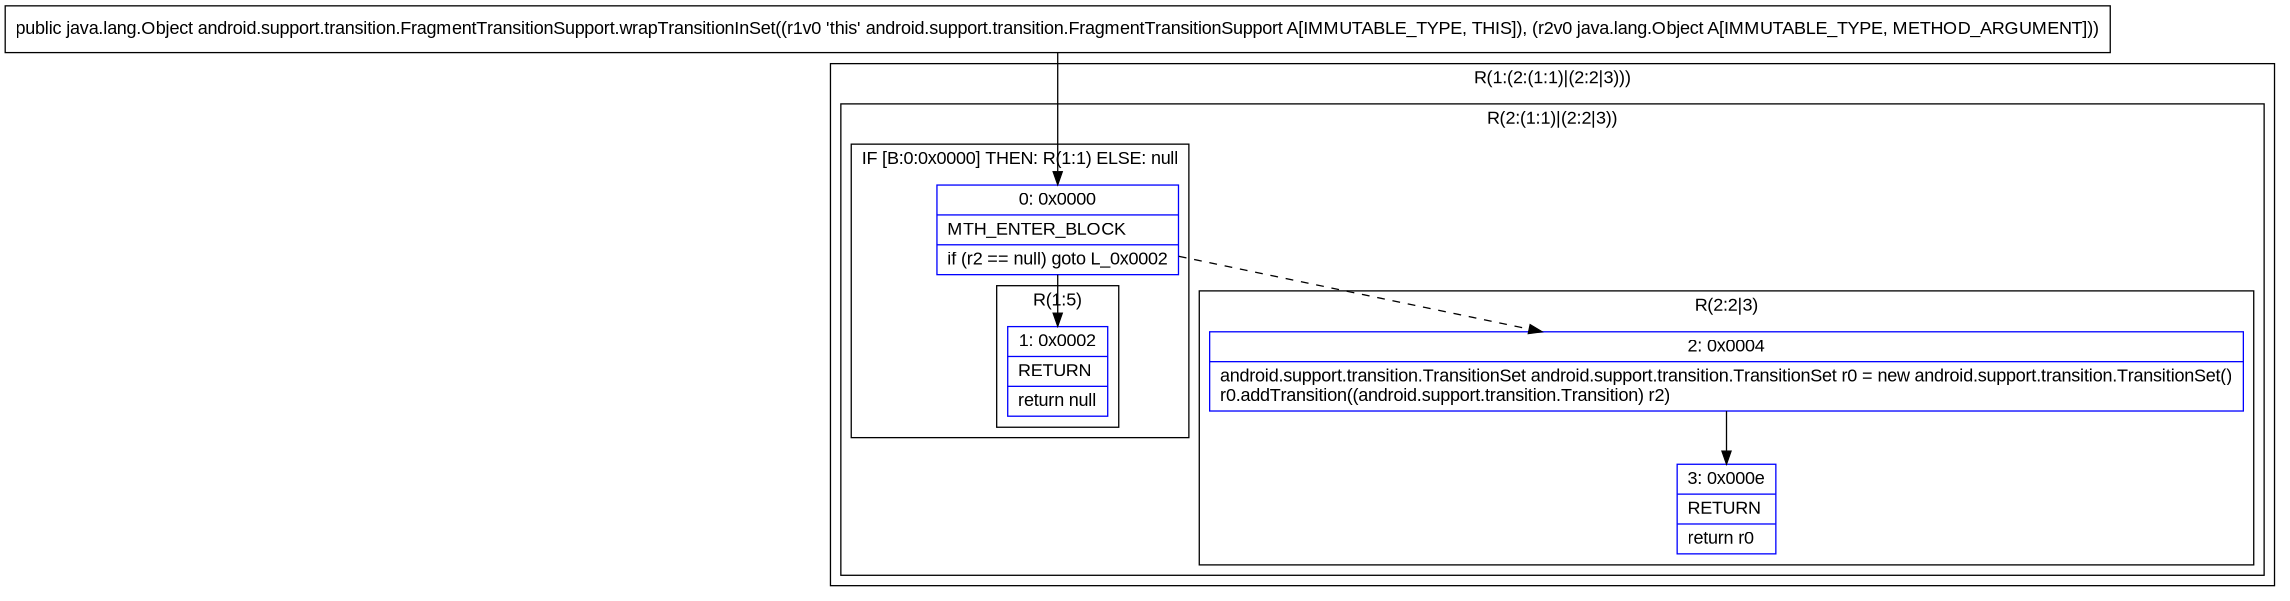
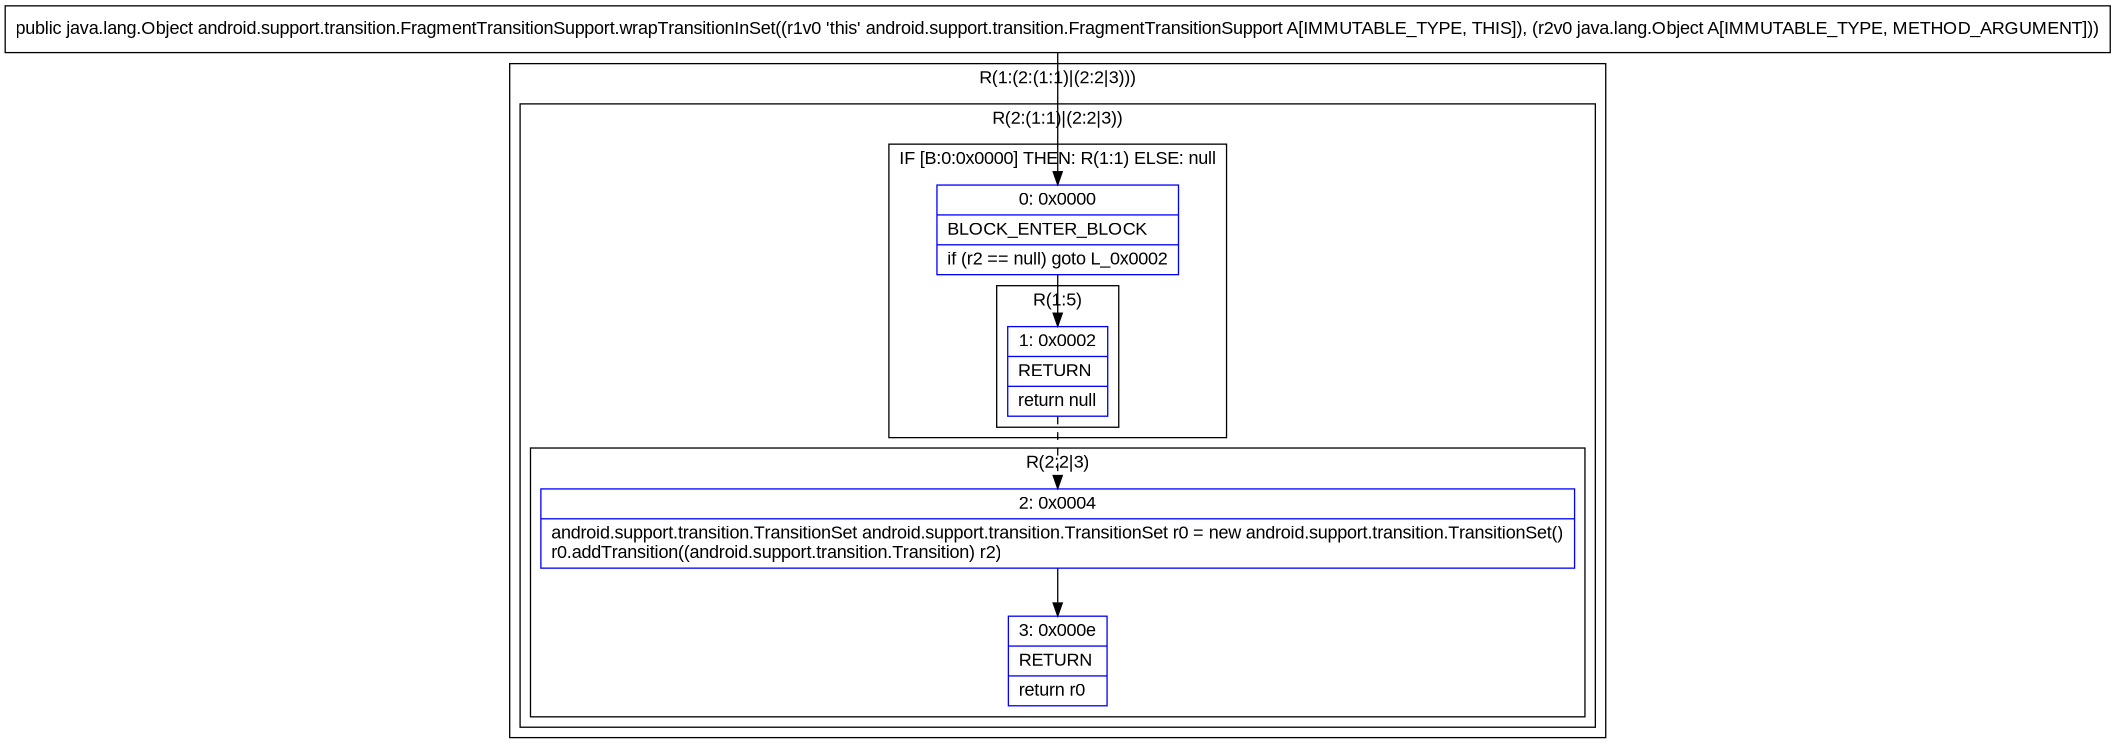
  digraph {
    fontname="Liberation Sans"
    node [color=blue fontname="Liberation Sans" shape=record]
    edge [fontname="Liberation Sans"]
    n1 [label="{1\:\ 0x0002|RETURN\l|return null\l}"]
-   n2 [label="{0\:\ 0x0000|MTH_ENTER_BLOCK\l|if (r2 == null) goto L_0x0002\l}"]
+   n2 [label="{0\:\ 0x0000|BLOCK_ENTER_BLOCK\l|if (r2 == null) goto L_0x0002\l}"]
    n3 [label="{2\:\ 0x0004|android.support.transition.TransitionSet android.support.transition.TransitionSet r0 = new android.support.transition.TransitionSet()\lr0.addTransition((android.support.transition.Transition) r2)\l}"]
    n4 [label="{3\:\ 0x000e|RETURN\l|return r0\l}"]
    n5 [label="{public java.lang.Object android.support.transition.FragmentTransitionSupport.wrapTransitionInSet((r1v0 'this' android.support.transition.FragmentTransitionSupport A[IMMUTABLE_TYPE, THIS]), (r2v0 java.lang.Object A[IMMUTABLE_TYPE, METHOD_ARGUMENT])) }" color=""]
    subgraph cluster_1 {
      label="R(1:(2:(1:1)|(2:2|3)))"
      subgraph cluster_2 {
        label="R(2:(1:1)|(2:2|3))"
        subgraph cluster_3 {
          label="IF [B:0:0x0000] THEN: R(1:1) ELSE: null"
          n2
          subgraph cluster_4 {
            label="R(1:5)"
            n1
          }
        }
        subgraph cluster_5 {
          label="R(2:2|3)"
          n3
          n4
        }
      }
    }
    n2 -> n1
-   n2 -> n3 [style=dashed]
+   n1 -> n3 [style=dashed]
    n3 -> n4
    n5 -> n2
  }
